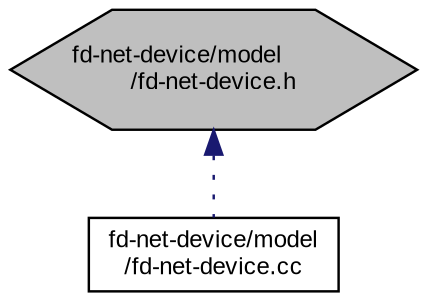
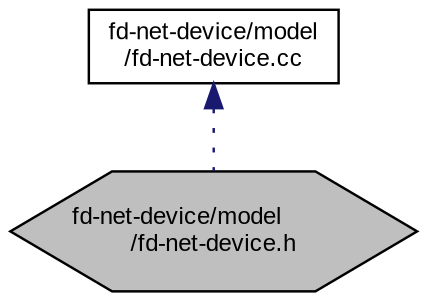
  digraph {
    fontname="Liberation Sans"
    node [color=black fontname="Liberation Sans" fontsize=10 style=filled]
    n1 [fillcolor=grey75 fontcolor=black height=0.2 label="fd-net-device/model\l/fd-net-device.h" shape=hexagon width=0.4]
    n2 [fillcolor=white height=0.2 label="fd-net-device/model\l/fd-net-device.cc" shape=box width=0.4]
-   n1 -> n2 [color=midnightblue dir=back fontname="Liberation Sans" fontsize=10 labelfontname=Helvetica labelfontsize=10 style=dotted]
+   n2 -> n1 [color=midnightblue dir=back fontname="Liberation Sans" fontsize=10 labelfontname=Helvetica labelfontsize=10 style=dotted]
  }
